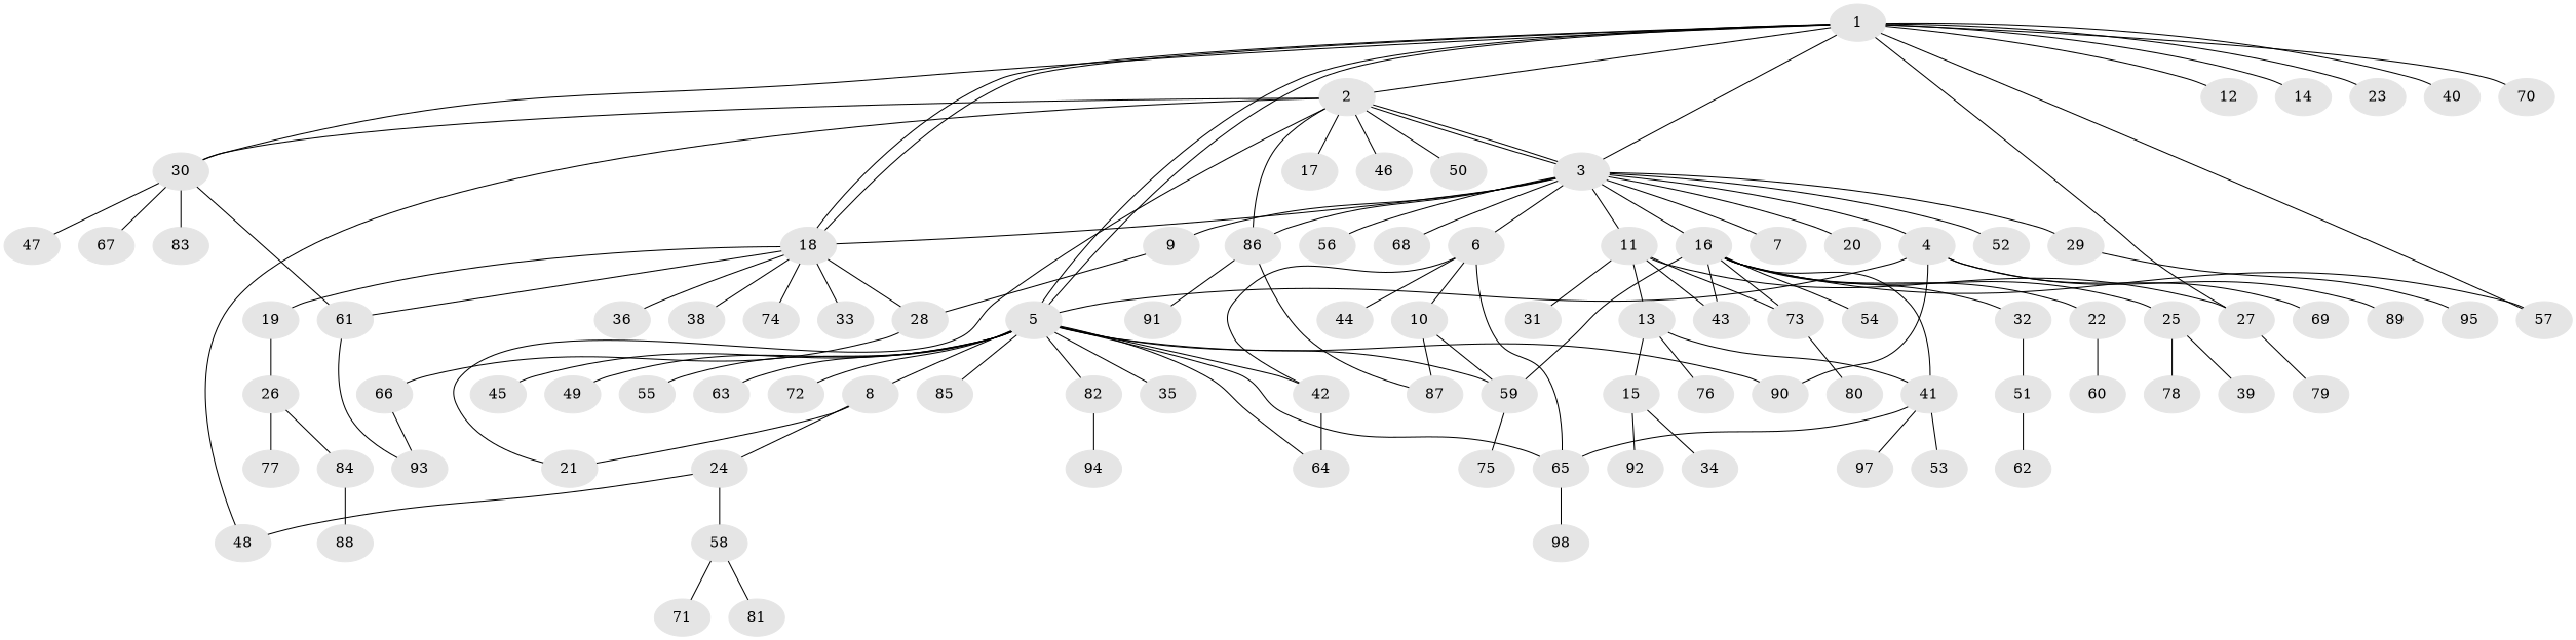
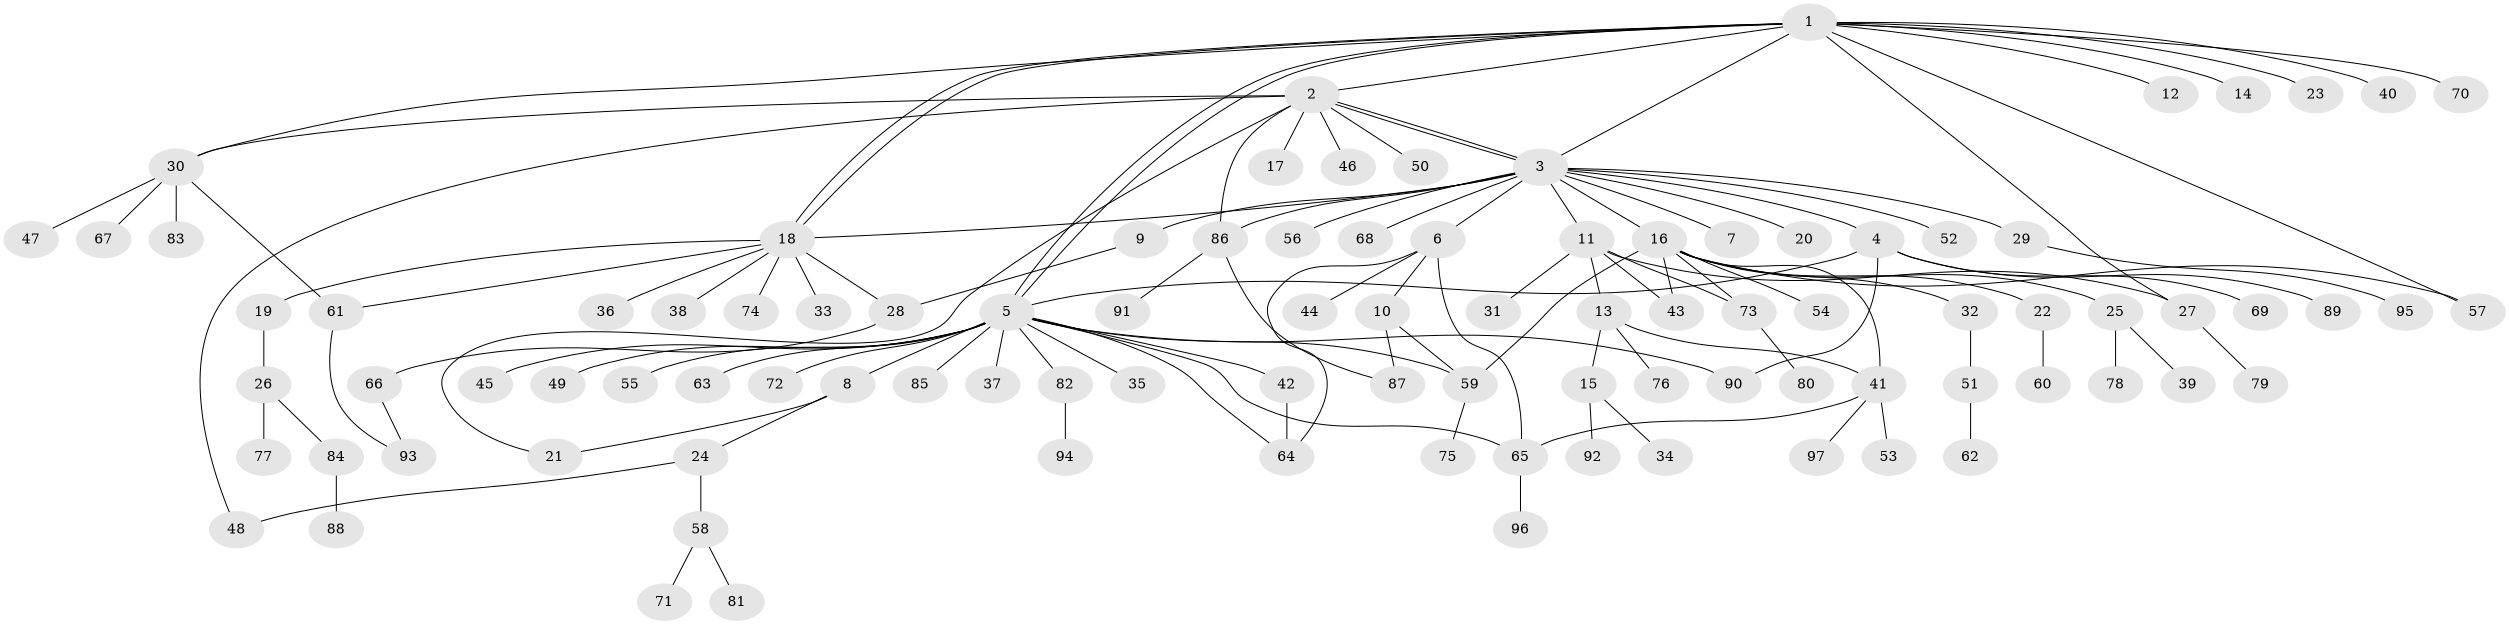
  graph {
    node [color=gray90 style=filled]
    1
    2
    3
    5
    12
    14
    18
    23
    27
    30
    40
    57
    70
    17
    21
    46
    48
    50
    86
    4
    6
    7
    9
    11
    16
    20
    29
    52
    56
    68
    90
    8
    35
+   37
    42
    45
    49
    55
    59
    63
    64
    65
    72
    82
    85
    28
    19
    33
    36
    38
    61
    74
    79
    47
    67
    83
    87
    91
    69
    89
    10
    44
    13
    31
    43
    73
    41
    22
    25
    32
    54
    95
    24
    75
-   96 [label=98]
+   96
    94
    58
    66
    15
    76
    80
    34
    92
    53
    97
    60
    39
    78
    51
    26
    93
    77
    84
    71
    81
    88
    62
    1 -- 2
    1 -- 3
    1 -- 5
    1 -- 5
    1 -- 12
    1 -- 14
    1 -- 18
    1 -- 18
    1 -- 23
    1 -- 27
    1 -- 30
    1 -- 40
    1 -- 57
    1 -- 70
    2 -- 3
    2 -- 3
    2 -- 30
    2 -- 17
    2 -- 21
    2 -- 46
    2 -- 48
    2 -- 50
    2 -- 86
    3 -- 18
    3 -- 86
    3 -- 4
    3 -- 6
    3 -- 7
    3 -- 9
    3 -- 11
    3 -- 16
    3 -- 20
    3 -- 29
    3 -- 52
    3 -- 56
    3 -- 68
    5 -- 90
    5 -- 8
    5 -- 35
+   5 -- 37
    5 -- 42
    5 -- 45
    5 -- 49
    5 -- 55
    5 -- 59
    5 -- 63
    5 -- 64
    5 -- 65
    5 -- 72
    5 -- 82
    5 -- 85
    18 -- 28
    18 -- 19
    18 -- 33
    18 -- 36
    18 -- 38
    18 -- 61
    18 -- 74
    27 -- 79
    30 -- 61
    30 -- 47
    30 -- 67
    30 -- 83
    86 -- 87
    86 -- 91
    4 -- 5
    4 -- 90
    4 -- 69
    4 -- 89
-   6 -- 42
+   6 -- 64
    6 -- 65
    6 -- 10
    6 -- 44
    9 -- 28
    11 -- 27
    11 -- 13
    11 -- 31
    11 -- 43
    11 -- 73
    16 -- 57
    16 -- 59
    16 -- 43
    16 -- 73
    16 -- 41
    16 -- 22
    16 -- 25
    16 -- 32
    16 -- 54
    29 -- 95
    8 -- 21
    8 -- 24
    42 -- 64
    59 -- 75
    65 -- 96
    82 -- 94
    28 -- 66
    19 -- 26
    61 -- 93
    10 -- 59
    10 -- 87
    13 -- 41
    13 -- 15
    13 -- 76
    73 -- 80
    41 -- 65
    41 -- 53
    41 -- 97
    22 -- 60
    25 -- 39
    25 -- 78
    32 -- 51
    24 -- 48
    24 -- 58
    58 -- 71
    58 -- 81
    66 -- 93
    15 -- 34
    15 -- 92
    51 -- 62
    26 -- 77
    26 -- 84
    84 -- 88
  }
